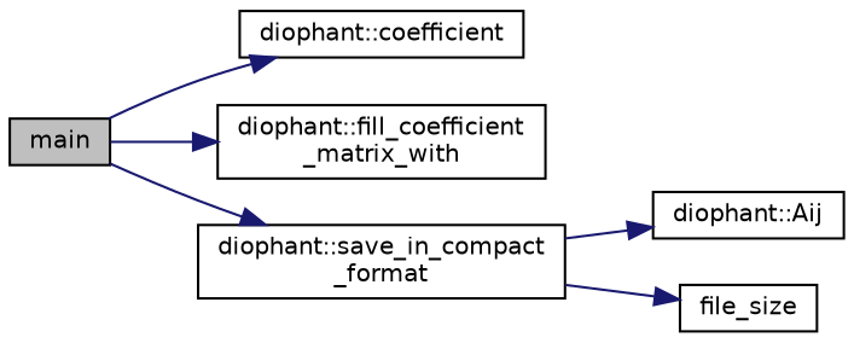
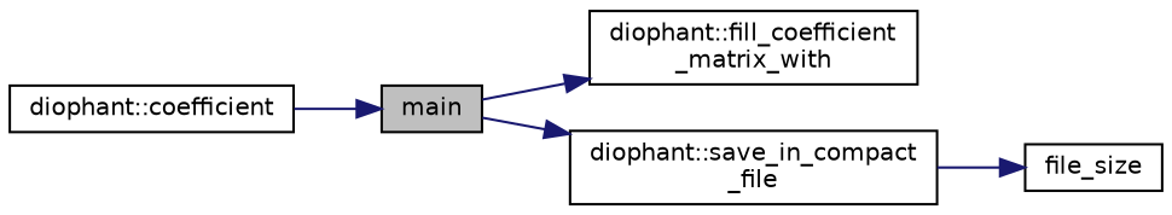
  digraph {
    rankdir=LR
    node [color=black fillcolor=white fontname=Helvetica fontsize=10 shape=record style=filled]
    edge [color=midnightblue fontname=Helvetica fontsize=10 labelfontname=Helvetica labelfontsize=10 style=solid]
    n1 [fillcolor=grey75 fontcolor=black height=0.2 label=main width=0.4]
    n2 [height=0.2 label="diophant::coefficient" width=0.4]
    n3 [height=0.2 label="diophant::fill_coefficient\l_matrix_with" width=0.4]
-   n4 [height=0.2 label="diophant::save_in_compact\l_format" width=0.4]
-   n5 [height=0.2 label="diophant::Aij" width=0.4]
+   n4 [height=0.2 label="diophant::save_in_compact\l_file" width=0.4]
    n6 [height=0.2 label=file_size width=0.4]
-   n1 -> n2
+   n2 -> n1
    n1 -> n3
    n1 -> n4
-   n4 -> n5
    n4 -> n6
  }
